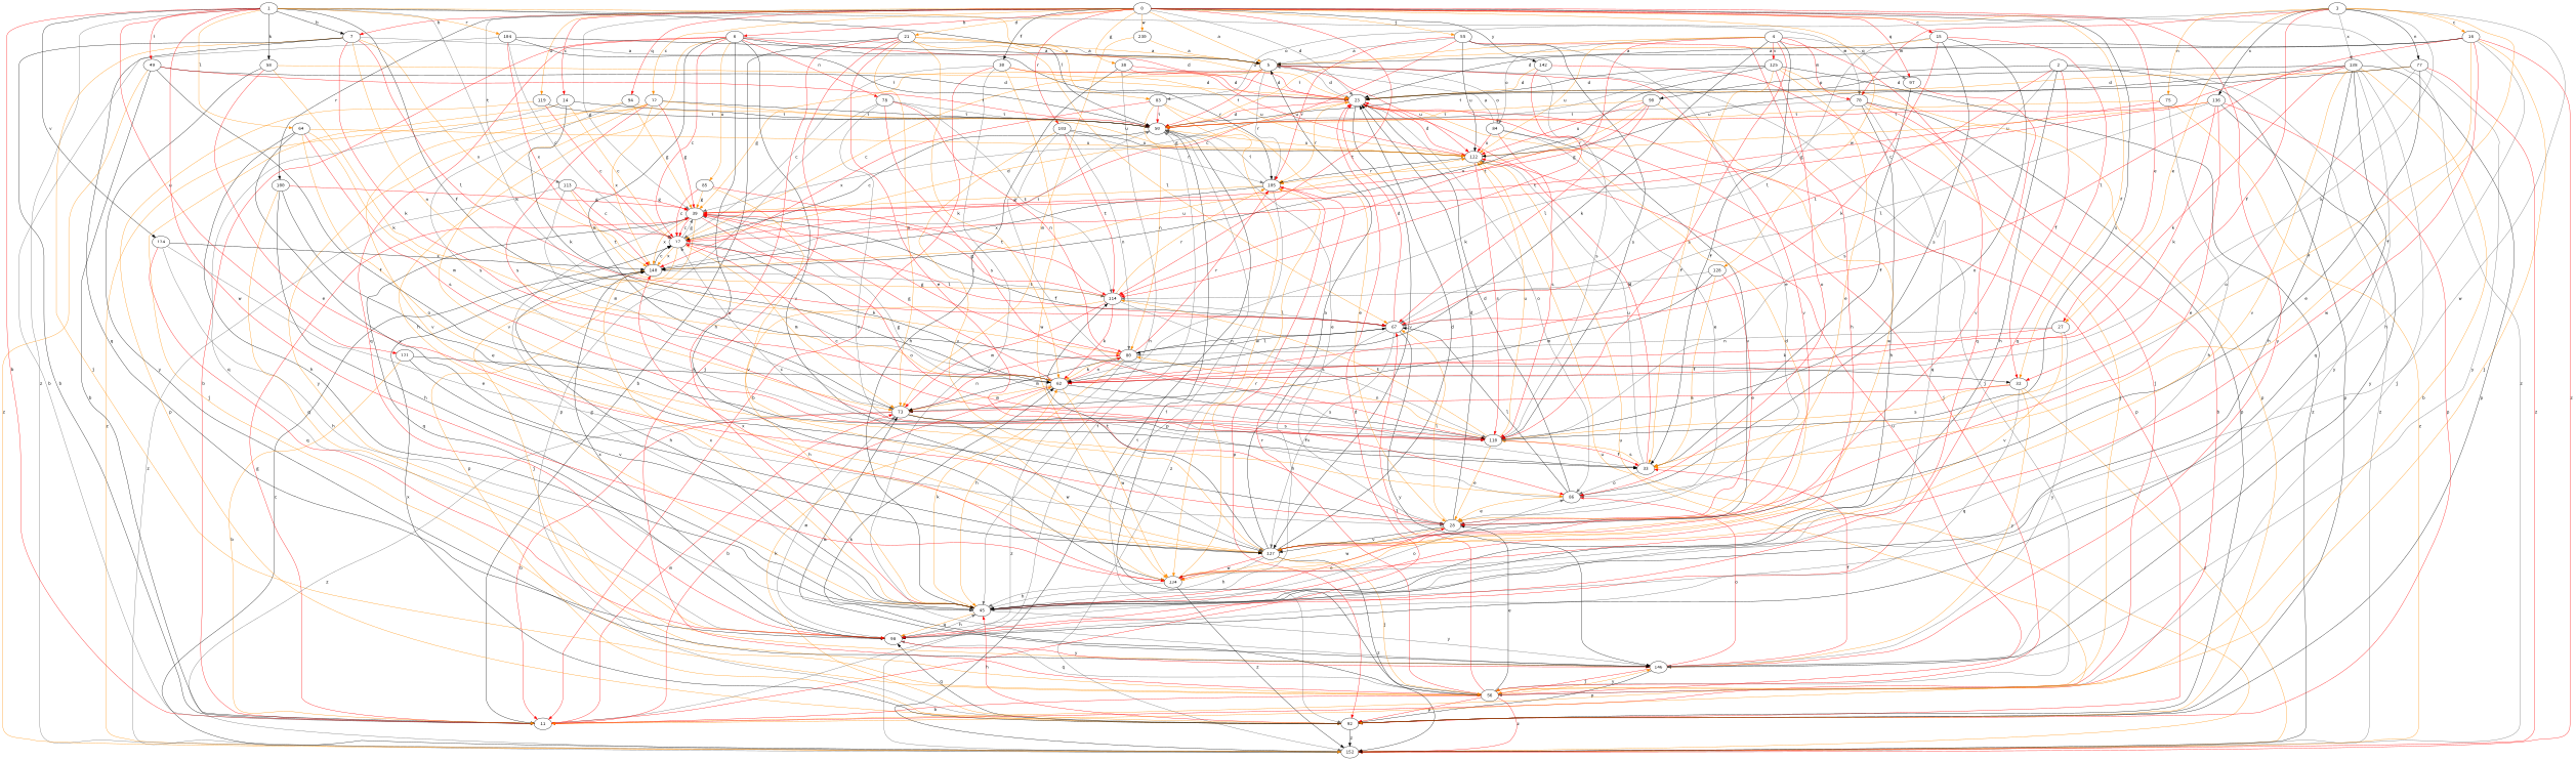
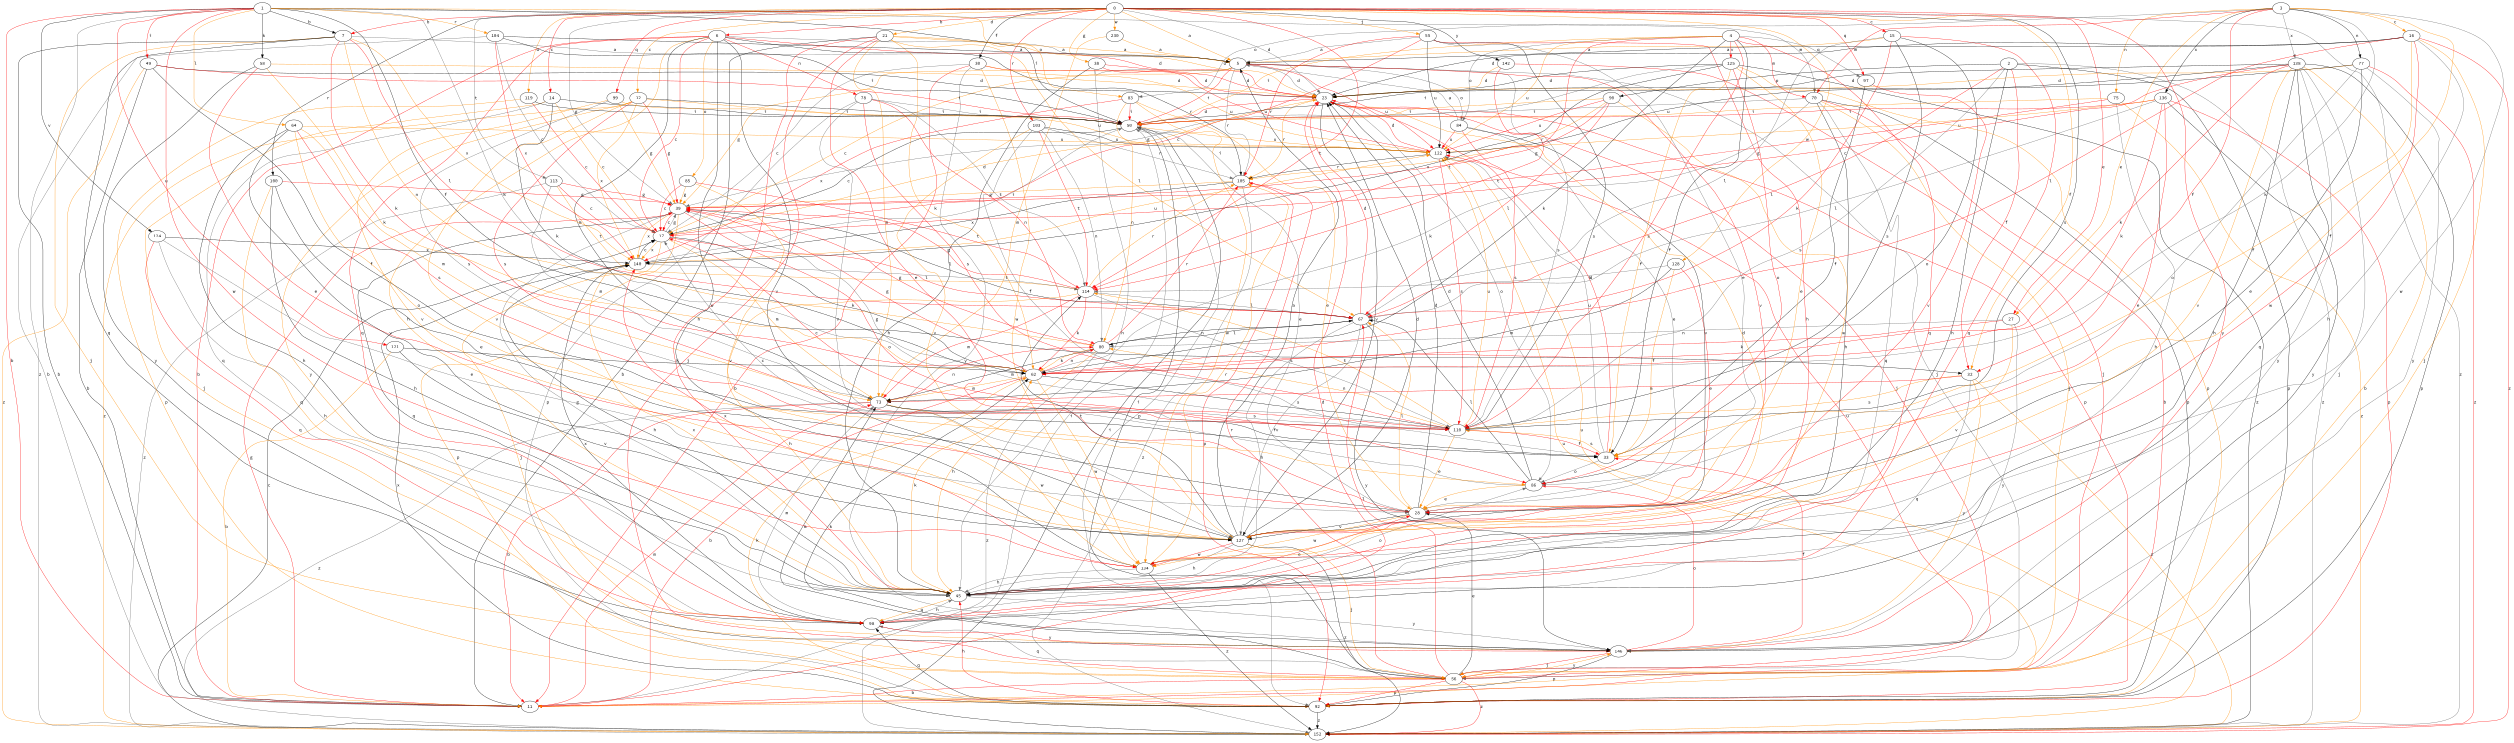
  strict digraph {
    fontname="Source Code Pro"
    node [fontname="Source Code Pro"]
    edge [color=red fontname="Source Code Pro"]
    0
    5
    6
    7
    12
    14
    15
    21
    23
    27
    30
    32
    38
    39
    55
-   94
+   94 [label=99]
    97
    100
    103
    110
    113
    n22 [label=114]
    119
    128
    n25 [label=230]
    142
    146
    152
    50
    45
    84
    122
    17
    56
    105
    127
    11
    134
    98
    73
    78
    85
    62
    67
    80
    140
    86
    28
    92
    33
    1
    49
    58
    64
    70
    83
    104
    121
    124
    2
    90
    3
    16
    75
    77
    136
    138
    4
    125
    0 -> 5 [color=darkorange label=a]
    0 -> 6 [label=b]
    0 -> 7 [label=b]
    0 -> 12 [color=darkorange label=c]
    0 -> 14 [label=c]
    0 -> 15 [label=c]
    0 -> 21 [color=darkorange label=d]
    0 -> 23 [color=gray40 label=d]
    0 -> 27 [label=e]
    0 -> 30 [color=black label=f]
    0 -> 32 [color=darkorange label=f]
    0 -> 38 [color=darkorange label=g]
    0 -> 39 [color=gray40 label=g]
    0 -> 55 [color=darkorange label=j]
    0 -> 94 [label=q]
    0 -> 97 [label=q]
    0 -> 100 [color=black label=r]
    0 -> 103 [label=r]
    0 -> 110 [color=black label=s]
    0 -> 113 [color=gray40 label=t]
    0 -> n22 [label=t]
    0 -> 119 [color=darkorange label=u]
    0 -> 128 [color=darkorange label=w]
    0 -> n25 [color=darkorange label=w]
    0 -> 142 [color=black label=y]
    0 -> 146 [label=y]
    0 -> 152 [color=gray40 label=z]
    5 -> 23 [color=gray40 label=d]
    5 -> 39 [color=darkorange label=g]
    5 -> 110 [color=gray40 label=s]
    5 -> 50 [label=i]
    5 -> 45 [color=gray40 label=h]
    5 -> 84 [color=gray40 label=o]
    5 -> 122 [label=u]
    5 -> 17 [color=darkorange label=c]
    5 -> 56 [color=gray40 label=j]
    5 -> 105 [color=gray40 label=r]
    5 -> 127 [label=v]
    6 -> 5 [color=gray40 label=a]
    6 -> 23 [label=d]
    6 -> 45 [color=darkorange label=h]
    6 -> 17 [label=c]
    6 -> 105 [color=black label=r]
    6 -> 127 [color=black label=v]
    6 -> 11 [label=b]
    6 -> 134 [color=black label=w]
    6 -> 98 [label=q]
    6 -> 73 [color=black label=m]
    6 -> 78 [label=n]
    6 -> 85 [color=darkorange label=o]
    7 -> 5 [color=gray40 label=a]
    7 -> 56 [color=darkorange label=j]
    7 -> 11 [color=black label=b]
    7 -> 98 [color=black label=q]
    7 -> 62 [label=k]
    7 -> 67 [label=l]
    7 -> 80 [color=darkorange label=n]
    7 -> 140 [color=darkorange label=x]
    12 -> 39 [label=g]
    12 -> 110 [label=s]
    12 -> 146 [color=darkorange label=y]
    12 -> 152 [color=darkorange label=z]
    12 -> 50 [color=black label=i]
    12 -> 122 [color=darkorange label=u]
    12 -> 127 [color=darkorange label=v]
    12 -> 140 [color=darkorange label=x]
    14 -> 50 [color=black label=i]
    14 -> 17 [color=darkorange label=c]
    14 -> 56 [color=darkorange label=j]
    14 -> 98 [color=gray40 label=q]
    14 -> 62 [color=black label=k]
    15 -> 5 [color=darkorange label=a]
    15 -> 110 [color=black label=s]
    15 -> 98 [label=q]
    15 -> 62 [label=k]
    15 -> 67 [color=gray40 label=l]
    15 -> 86 [color=black label=o]
    21 -> 5 [color=darkorange label=a]
    21 -> 23 [color=darkorange label=d]
    21 -> 45 [label=h]
    21 -> 56 [label=j]
    21 -> 11 [color=black label=b]
    21 -> 73 [color=darkorange label=m]
    21 -> 62 [color=darkorange label=k]
    21 -> 67 [color=darkorange label=l]
    21 -> 28 [label=e]
    23 -> 50 [label=d]
    23 -> 56 [label=j]
    23 -> 105 [color=darkorange label=r]
    23 -> 127 [color=black label=v]
    23 -> 86 [color=gray40 label=o]
    23 -> 92 [label=p]
    27 -> 146 [color=gray40 label=y]
    27 -> 127 [color=darkorange label=v]
    27 -> 62 [label=k]
    27 -> 80 [color=gray40 label=n]
    30 -> 23 [label=d]
    30 -> 146 [color=gray40 label=y]
    30 -> 122 [color=darkorange label=u]
    30 -> 17 [color=gray40 label=c]
    30 -> 11 [label=b]
    30 -> 134 [color=darkorange label=w]
    32 -> 110 [color=darkorange label=s]
    32 -> 146 [color=darkorange label=y]
    32 -> 152 [color=darkorange label=z]
    32 -> 98 [color=gray40 label=q]
    32 -> 73 [label=m]
    38 -> 23 [label=d]
    38 -> 45 [color=black label=h]
    38 -> 122 [label=u]
    39 -> 17 [label=c]
    39 -> 98 [color=black label=q]
    39 -> 67 [color=black label=l]
    39 -> 140 [color=darkorange label=x]
    39 -> 86 [label=o]
    39 -> 92 [color=darkorange label=p]
    55 -> 5 [color=gray40 label=a]
    55 -> 110 [color=black label=s]
    55 -> 45 [label=h]
    55 -> 122 [color=black label=u]
    55 -> 17 [label=c]
    55 -> 105 [label=r]
    55 -> 28 [color=gray40 label=e]
    94 -> 39 [color=darkorange label=g]
    94 -> 110 [color=gray40 label=s]
    94 -> 50 [color=darkorange label=i]
    94 -> 127 [color=darkorange label=v]
    97 -> 127 [label=v]
    97 -> 33 [color=black label=f]
    100 -> 39 [label=g]
    100 -> 45 [color=black label=h]
    100 -> 98 [color=darkorange label=q]
    100 -> 28 [color=black label=e]
    103 -> n22 [label=t]
    103 -> 122 [color=black label=u]
    103 -> 105 [color=gray40 label=r]
    103 -> 127 [color=darkorange label=v]
    103 -> 80 [color=gray40 label=n]
    103 -> 33 [color=gray40 label=f]
    110 -> 39 [color=gray40 label=g]
    110 -> n22 [color=darkorange label=t]
    110 -> 122 [color=darkorange label=u]
    110 -> 17 [label=c]
    110 -> 80 [color=darkorange label=n]
    110 -> 28 [color=darkorange label=e]
    110 -> 33 [label=f]
    113 -> 39 [label=g]
    113 -> n22 [color=darkorange label=t]
    113 -> 152 [color=gray40 label=z]
    113 -> 17 [label=c]
    113 -> 73 [color=gray40 label=m]
    n22 -> 39 [label=g]
    n22 -> 110 [color=gray40 label=s]
    n22 -> 45 [color=darkorange label=h]
    n22 -> 105 [color=darkorange label=r]
    n22 -> 73 [label=m]
    n22 -> 62 [label=k]
    n22 -> 67 [color=gray40 label=l]
    119 -> 50 [color=black label=i]
    119 -> 17 [label=c]
    119 -> 92 [color=darkorange label=p]
    128 -> n22 [color=gray40 label=t]
    128 -> 73 [color=black label=m]
    128 -> 28 [label=e]
    128 -> 33 [color=darkorange label=f]
    n25 -> 5 [color=darkorange label=a]
    n25 -> 73 [color=darkorange label=m]
    142 -> 23 [color=darkorange label=d]
    142 -> n22 [label=t]
    142 -> 56 [label=j]
    146 -> 56 [label=j]
    146 -> 73 [color=black label=m]
    146 -> 86 [label=o]
    146 -> 92 [color=black label=p]
    146 -> 33 [label=f]
    152 -> 50 [color=black label=i]
    152 -> 122 [color=darkorange label=u]
    152 -> 17 [color=black label=c]
    50 -> 122 [color=darkorange label=u]
    50 -> 17 [color=black label=c]
    50 -> 28 [color=gray40 label=e]
    50 -> 92 [color=gray40 label=p]
    45 -> 39 [color=gray40 label=g]
    45 -> 146 [color=gray40 label=y]
    45 -> 98 [color=darkorange label=q]
    45 -> 62 [color=darkorange label=k]
    45 -> 140 [color=darkorange label=x]
    45 -> 86 [color=gray40 label=o]
    45 -> 28 [label=e]
    84 -> 5 [color=gray40 label=a]
    84 -> 110 [label=s]
    84 -> 122 [label=u]
    84 -> 127 [color=black label=v]
    84 -> 28 [color=gray40 label=e]
    122 -> 23 [label=d]
    122 -> 110 [label=s]
    122 -> 105 [color=black label=r]
    17 -> 23 [color=darkorange label=d]
    17 -> 39 [color=gray40 label=g]
    17 -> 56 [color=darkorange label=j]
    17 -> 73 [color=darkorange label=m]
    17 -> 62 [color=black label=k]
    17 -> 67 [label=l]
    17 -> 140 [color=darkorange label=x]
    56 -> 146 [color=darkorange label=y]
    56 -> 152 [label=z]
    56 -> 50 [color=black label=i]
    56 -> 122 [label=u]
    56 -> 105 [label=r]
    56 -> 11 [label=b]
    56 -> 98 [color=gray40 label=q]
    56 -> 62 [color=black label=k]
    56 -> 67 [label=l]
    56 -> 28 [color=black label=e]
    56 -> 92 [label=p]
    105 -> 39 [color=darkorange label=g]
    105 -> 152 [color=gray40 label=z]
    105 -> 50 [color=gray40 label=i]
    105 -> 140 [color=black label=x]
    105 -> 92 [label=p]
    127 -> 5 [color=black label=a]
    127 -> 23 [color=black label=d]
    127 -> n22 [color=black label=t]
    127 -> 152 [color=black label=z]
    127 -> 45 [color=gray40 label=h]
    127 -> 56 [color=darkorange label=j]
    127 -> 134 [label=w]
    11 -> 23 [label=d]
    11 -> 39 [label=g]
    11 -> 50 [color=gray40 label=i]
    11 -> 122 [color=darkorange label=u]
    11 -> 73 [label=m]
    134 -> 23 [color=darkorange label=d]
    134 -> 152 [color=black label=z]
    134 -> 45 [color=gray40 label=h]
    134 -> 105 [color=darkorange label=r]
    134 -> 140 [label=x]
    98 -> 146 [label=y]
    98 -> 45 [color=gray40 label=h]
    98 -> 73 [color=gray40 label=m]
    98 -> 140 [color=black label=x]
    73 -> 110 [color=gray40 label=s]
    73 -> 152 [color=gray40 label=z]
    73 -> 11 [label=b]
    73 -> 134 [color=darkorange label=w]
    73 -> 80 [label=n]
    73 -> 33 [color=black label=f]
    78 -> 110 [label=s]
    78 -> n22 [color=gray40 label=t]
    78 -> 50 [color=gray40 label=i]
    78 -> 127 [color=gray40 label=v]
    78 -> 80 [label=n]
    78 -> 92 [color=gray40 label=p]
    85 -> 39 [color=darkorange label=g]
    85 -> n22 [label=t]
    85 -> 17 [label=c]
    85 -> 127 [color=darkorange label=v]
    62 -> 39 [label=g]
    62 -> 110 [color=black label=s]
    62 -> 11 [label=b]
    62 -> 134 [color=darkorange label=w]
    62 -> 73 [color=darkorange label=m]
    62 -> 80 [label=n]
    67 -> 23 [label=d]
    67 -> 146 [color=black label=y]
    67 -> 45 [color=gray40 label=h]
    67 -> 127 [color=gray40 label=v]
    67 -> 80 [color=black label=n]
    80 -> 39 [label=g]
    80 -> 152 [color=gray40 label=z]
    80 -> 45 [color=darkorange label=h]
    80 -> 105 [label=r]
    80 -> 73 [color=black label=m]
    80 -> 62 [color=darkorange label=k]
    80 -> 67 [color=black label=l]
    140 -> n22 [color=gray40 label=t]
    140 -> 50 [color=gray40 label=i]
    140 -> 45 [color=black label=h]
    140 -> 122 [color=darkorange label=u]
    140 -> 17 [color=black label=c]
    86 -> 23 [color=black label=d]
    86 -> 17 [color=gray40 label=c]
    86 -> 67 [color=black label=l]
    86 -> 28 [color=darkorange label=e]
    28 -> 23 [color=black label=d]
    28 -> 127 [color=black label=v]
    28 -> 134 [color=darkorange label=w]
    28 -> 67 [color=darkorange label=l]
    92 -> 152 [color=black label=z]
    92 -> 45 [label=h]
    92 -> 98 [color=black label=q]
    92 -> 62 [color=darkorange label=k]
    92 -> 140 [color=black label=x]
    33 -> 23 [label=d]
    33 -> 110 [color=darkorange label=s]
    33 -> 122 [color=gray40 label=u]
    33 -> 86 [color=gray40 label=o]
    1 -> 7 [color=black label=b]
    1 -> 32 [color=black label=f]
    1 -> 152 [color=gray40 label=z]
    1 -> 50 [color=black label=i]
    1 -> 11 [label=b]
    1 -> 134 [label=w]
    1 -> 62 [color=gray40 label=k]
    1 -> 49 [label=i]
    1 -> 58 [color=black label=k]
    1 -> 64 [color=darkorange label=l]
    1 -> 70 [color=gray40 label=m]
    1 -> 83 [color=darkorange label=o]
    1 -> 104 [color=darkorange label=r]
    1 -> 121 [label=u]
    1 -> 124 [color=black label=v]
    49 -> 23 [color=black label=d]
    49 -> 152 [color=darkorange label=z]
    49 -> 50 [label=i]
    49 -> 11 [color=black label=b]
    49 -> 33 [color=black label=f]
    58 -> 23 [color=darkorange label=d]
    58 -> 146 [color=black label=y]
    58 -> 62 [color=darkorange label=k]
    58 -> 28 [label=e]
    64 -> 110 [label=s]
    64 -> 45 [color=black label=h]
    64 -> 122 [color=darkorange label=u]
    64 -> 127 [color=black label=v]
    64 -> 73 [color=darkorange label=m]
    64 -> 86 [color=darkorange label=o]
    70 -> 50 [color=gray40 label=i]
    70 -> 45 [color=black label=h]
    70 -> 56 [color=darkorange label=j]
    70 -> 11 [label=b]
    70 -> 98 [color=gray40 label=q]
    70 -> 62 [color=gray40 label=k]
    70 -> 92 [color=black label=p]
    83 -> 50 [label=i]
    83 -> 134 [color=darkorange label=w]
    83 -> 80 [color=darkorange label=n]
    83 -> 140 [label=x]
    83 -> 28 [color=darkorange label=e]
    104 -> 5 [color=black label=a]
    104 -> 50 [color=black label=i]
    104 -> 17 [color=gray40 label=c]
    104 -> 11 [color=gray40 label=b]
    104 -> 140 [label=x]
    121 -> 127 [color=black label=v]
    121 -> 11 [color=darkorange label=b]
    121 -> 62 [color=black label=k]
    124 -> 45 [color=gray40 label=h]
    124 -> 98 [label=q]
    124 -> 140 [color=black label=x]
    124 -> 28 [color=gray40 label=e]
    2 -> 32 [label=f]
    2 -> 110 [color=gray40 label=s]
    2 -> 152 [color=gray40 label=z]
    2 -> 45 [color=black label=h]
    2 -> 67 [label=l]
    2 -> 92 [color=black label=p]
    2 -> 90 [color=black label=p]
    90 -> 39 [label=g]
    90 -> 50 [color=darkorange label=i]
    90 -> 122 [label=u]
    90 -> 105 [color=darkorange label=r]
    90 -> 134 [color=darkorange label=w]
    90 -> 67 [label=l]
    3 -> 27 [color=darkorange label=e]
    3 -> 32 [label=f]
    3 -> 134 [color=gray40 label=w]
    3 -> 62 [color=gray40 label=k]
    3 -> 33 [color=darkorange label=f]
    3 -> 70 [label=m]
    3 -> 83 [color=gray40 label=o]
    3 -> 16 [color=darkorange label=c]
    3 -> 75 [color=darkorange label=n]
    3 -> 77 [color=black label=n]
    3 -> 136 [color=black label=x]
    3 -> 138 [color=gray40 label=x]
    16 -> 5 [color=black label=a]
    16 -> 23 [color=black label=d]
    16 -> 152 [label=z]
    16 -> 45 [color=gray40 label=h]
    16 -> 56 [color=darkorange label=j]
    16 -> 134 [label=w]
    16 -> 67 [label=l]
    16 -> 33 [color=darkorange label=f]
    75 -> 39 [label=g]
    75 -> 152 [color=darkorange label=z]
    75 -> 50 [color=darkorange label=i]
    75 -> 45 [color=gray40 label=h]
    77 -> 23 [color=darkorange label=d]
    77 -> 146 [color=gray40 label=y]
    77 -> 152 [label=z]
    77 -> 50 [color=black label=i]
    77 -> 86 [color=gray40 label=o]
    77 -> 28 [color=black label=e]
    136 -> 146 [color=black label=y]
    136 -> 50 [label=i]
    136 -> 122 [color=darkorange label=u]
    136 -> 62 [label=k]
    136 -> 67 [color=gray40 label=l]
    136 -> 28 [label=e]
    136 -> 92 [label=p]
    138 -> 23 [color=black label=d]
    138 -> 146 [color=gray40 label=y]
    138 -> 45 [color=black label=h]
    138 -> 122 [color=black label=u]
    138 -> 17 [label=c]
    138 -> 56 [color=gray40 label=j]
    138 -> 127 [color=darkorange label=v]
    138 -> 11 [color=darkorange label=b]
    138 -> 98 [color=black label=q]
    138 -> 62 [label=k]
    138 -> 92 [color=black label=p]
    4 -> 97 [color=gray40 label=q]
    4 -> 110 [label=s]
    4 -> n22 [label=t]
    4 -> 50 [color=darkorange label=i]
    4 -> 84 [color=gray40 label=o]
    4 -> 122 [color=darkorange label=u]
    4 -> 98 [label=q]
    4 -> 62 [color=black label=k]
    4 -> 33 [color=black label=f]
    4 -> 70 [label=m]
    4 -> 125 [label=v]
    125 -> 23 [color=black label=d]
    125 -> 39 [color=gray40 label=g]
    125 -> 152 [color=black label=z]
    125 -> 140 [color=black label=x]
    125 -> 86 [label=o]
    125 -> 28 [color=darkorange label=e]
    125 -> 92 [color=darkorange label=p]
    125 -> 33 [color=darkorange label=f]
  }
